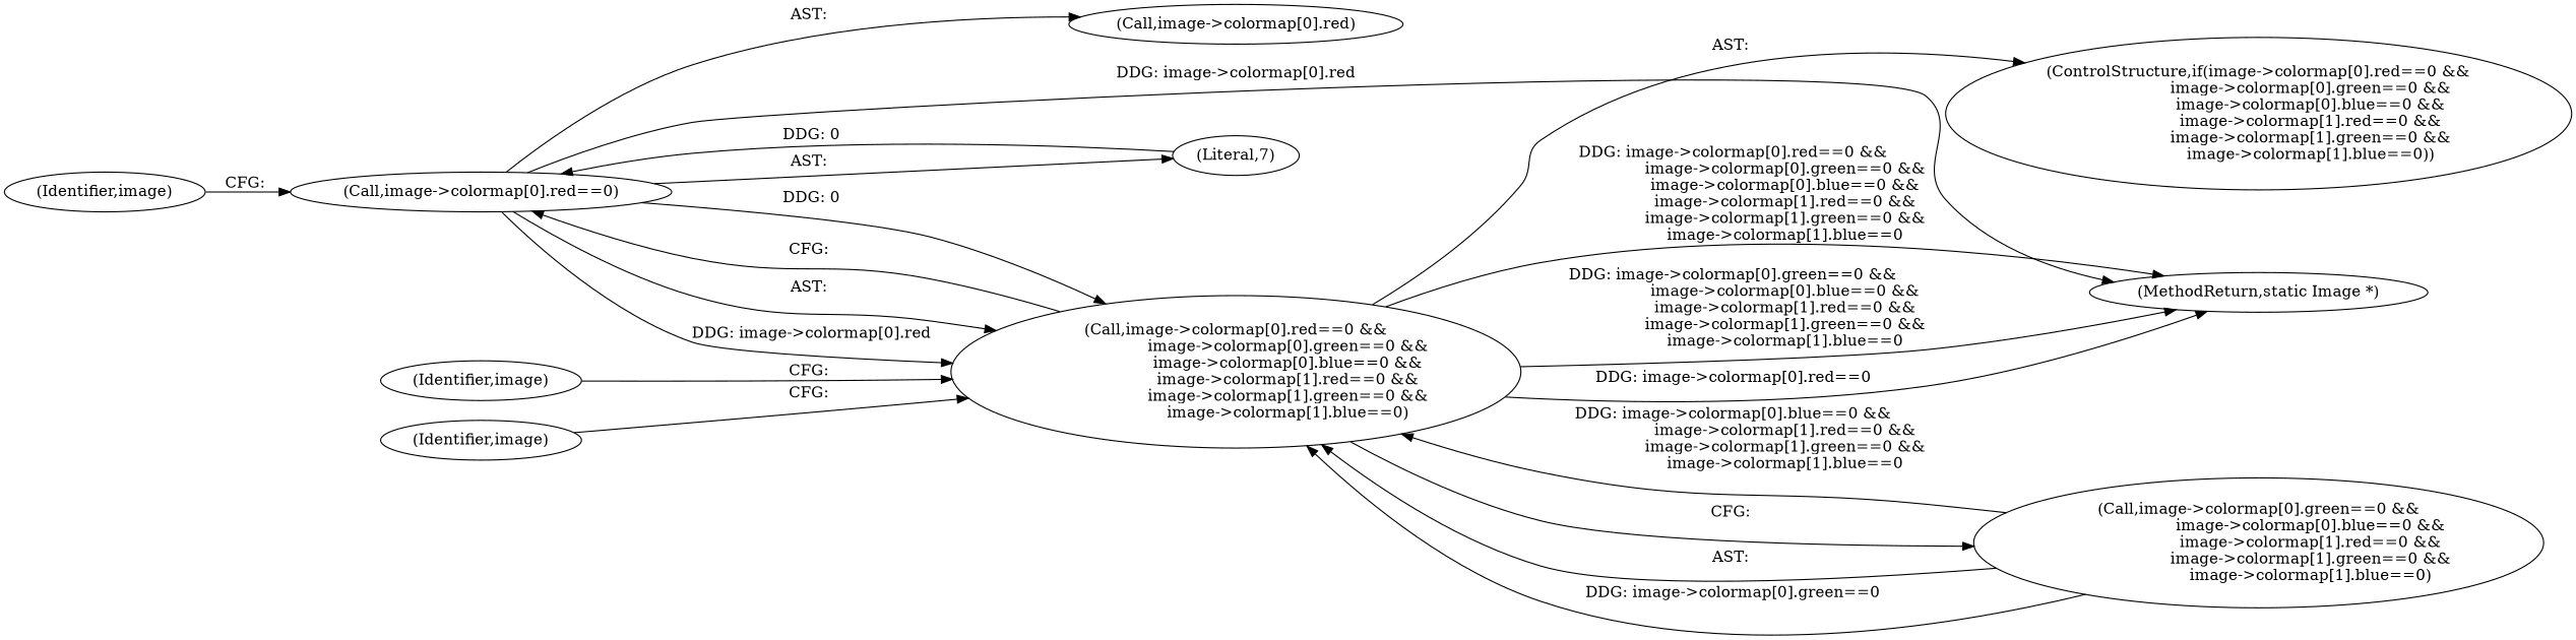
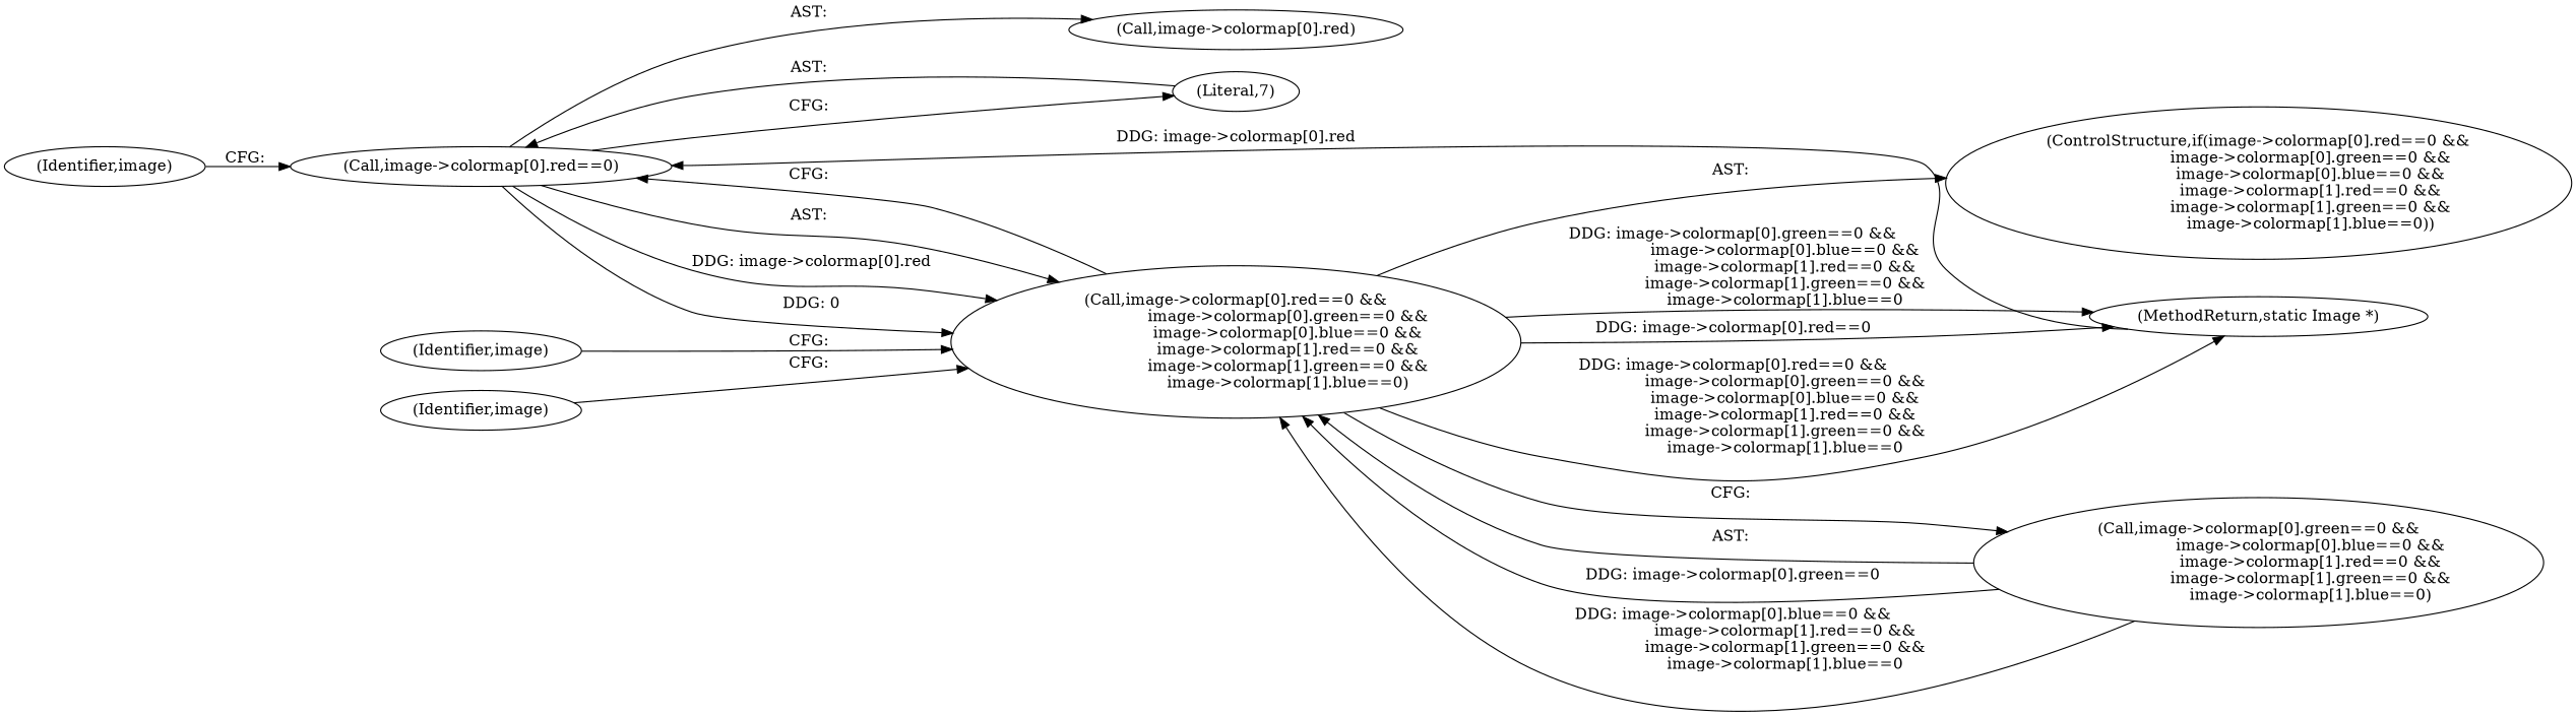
  digraph {
    rankdir=LR
    n1 [label="(Call,image->colormap[0].red==0)"]
    n2 [label="(Call,image->colormap[0].red==0 &&\n                     image->colormap[0].green==0 &&\n                     image->colormap[0].blue==0 &&\n                     image->colormap[1].red==0 &&\n                     image->colormap[1].green==0 &&\n                     image->colormap[1].blue==0)"]
    n3 [label="(Literal,7)"]
    n4 [label="(MethodReturn,static Image *)"]
    n5 [label="(Call,image->colormap[0].red)"]
    n6 [label="(Call,image->colormap[0].green==0 &&\n                     image->colormap[0].blue==0 &&\n                     image->colormap[1].red==0 &&\n                     image->colormap[1].green==0 &&\n                     image->colormap[1].blue==0)"]
    n7 [label="(ControlStructure,if(image->colormap[0].red==0 &&\n                     image->colormap[0].green==0 &&\n                     image->colormap[0].blue==0 &&\n                     image->colormap[1].red==0 &&\n                     image->colormap[1].green==0 &&\n                     image->colormap[1].blue==0))"]
    n8 [label="(Identifier,image)"]
    n9 [label="(Identifier,image)"]
    n10 [label="(Identifier,image)"]
    n1 -> n2 [label="AST: "]
    n1 -> n2 [label="DDG: image->colormap[0].red"]
    n1 -> n2 [label="DDG: 0"]
-   n1 -> n3 [label="AST: "]
-   n1 -> n4 [label="DDG: image->colormap[0].red"]
+   n1 -> n3 [label="CFG: "]
+   n4 -> n1 [label="DDG: image->colormap[0].red"]
    n1 -> n5 [label="AST: "]
    n2 -> n1 [label="CFG: "]
    n2 -> n4 [label="DDG: image->colormap[0].red==0 &&\n                     image->colormap[0].green==0 &&\n                     image->colormap[0].blue==0 &&\n                     image->colormap[1].red==0 &&\n                     image->colormap[1].green==0 &&\n                     image->colormap[1].blue==0"]
    n2 -> n4 [label="DDG: image->colormap[0].green==0 &&\n                     image->colormap[0].blue==0 &&\n                     image->colormap[1].red==0 &&\n                     image->colormap[1].green==0 &&\n                     image->colormap[1].blue==0"]
    n2 -> n4 [label="DDG: image->colormap[0].red==0"]
    n2 -> n6 [label="CFG: "]
    n2 -> n7 [label="AST: "]
-   n3 -> n1 [label="DDG: 0"]
+   n3 -> n1 [label="AST: "]
    n6 -> n2 [label="AST: "]
    n6 -> n2 [label="DDG: image->colormap[0].green==0"]
    n6 -> n2 [label="DDG: image->colormap[0].blue==0 &&\n                     image->colormap[1].red==0 &&\n                     image->colormap[1].green==0 &&\n                     image->colormap[1].blue==0"]
    n8 -> n2 [label="CFG: "]
    n9 -> n2 [label="CFG: "]
    n10 -> n1 [label="CFG: "]
  }
